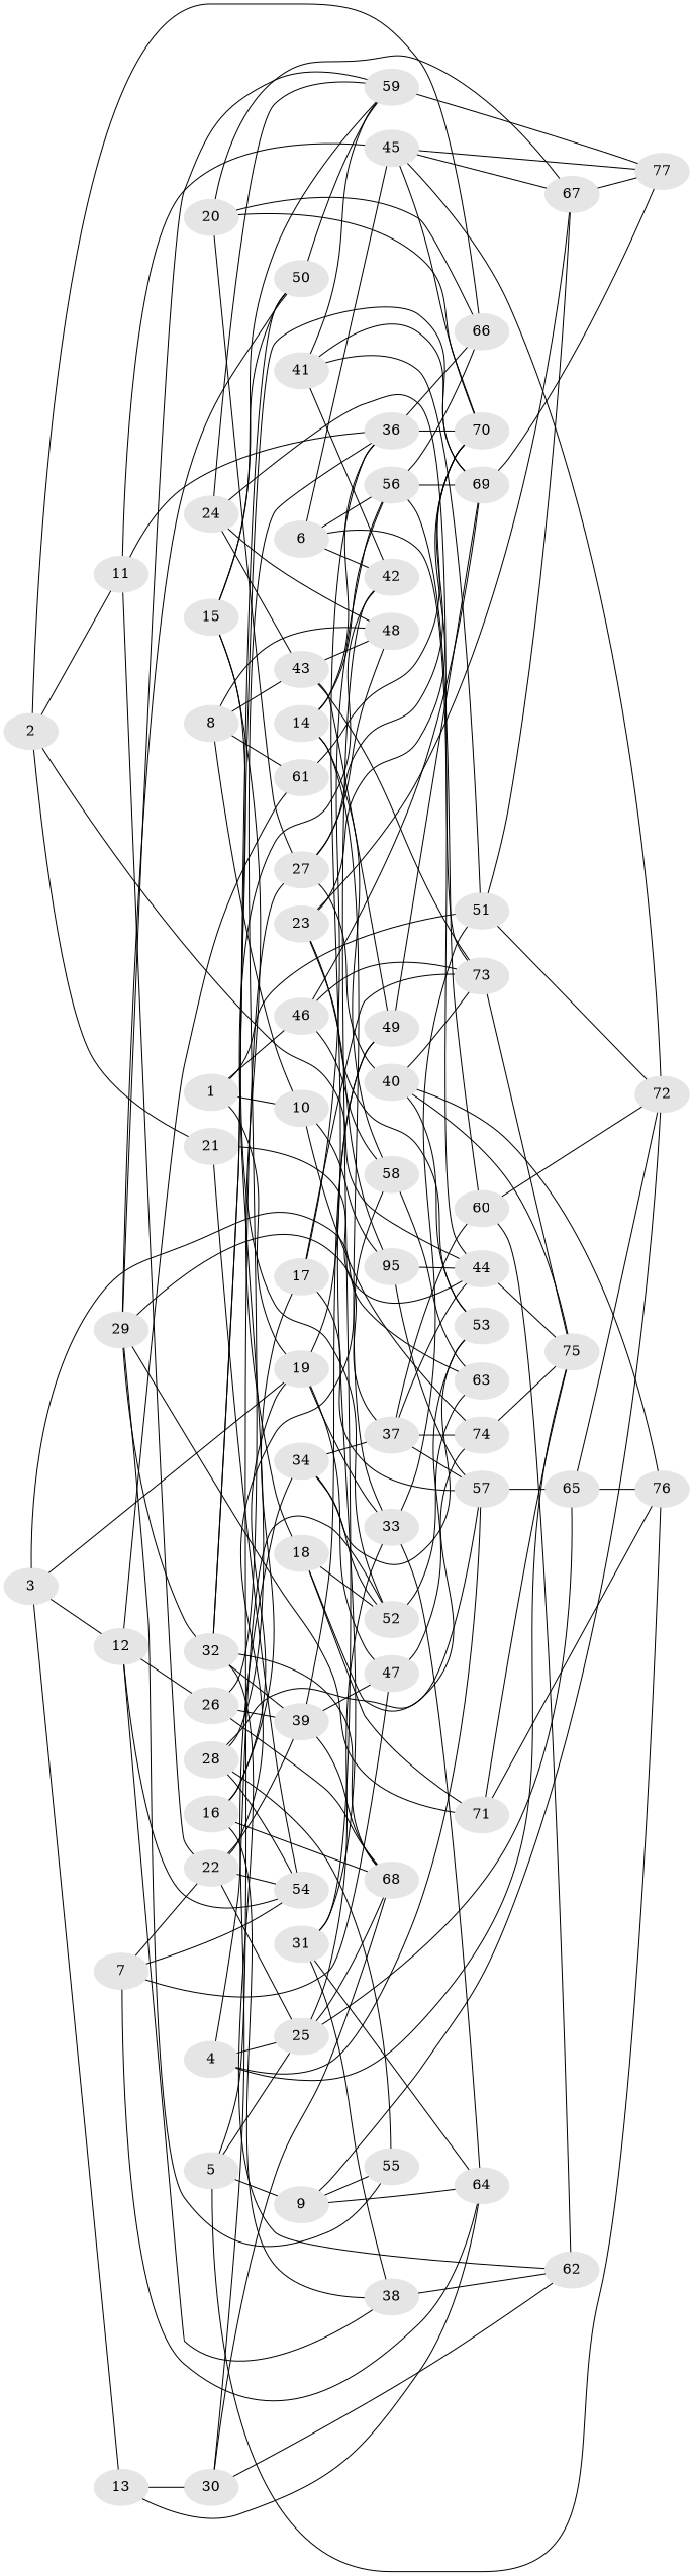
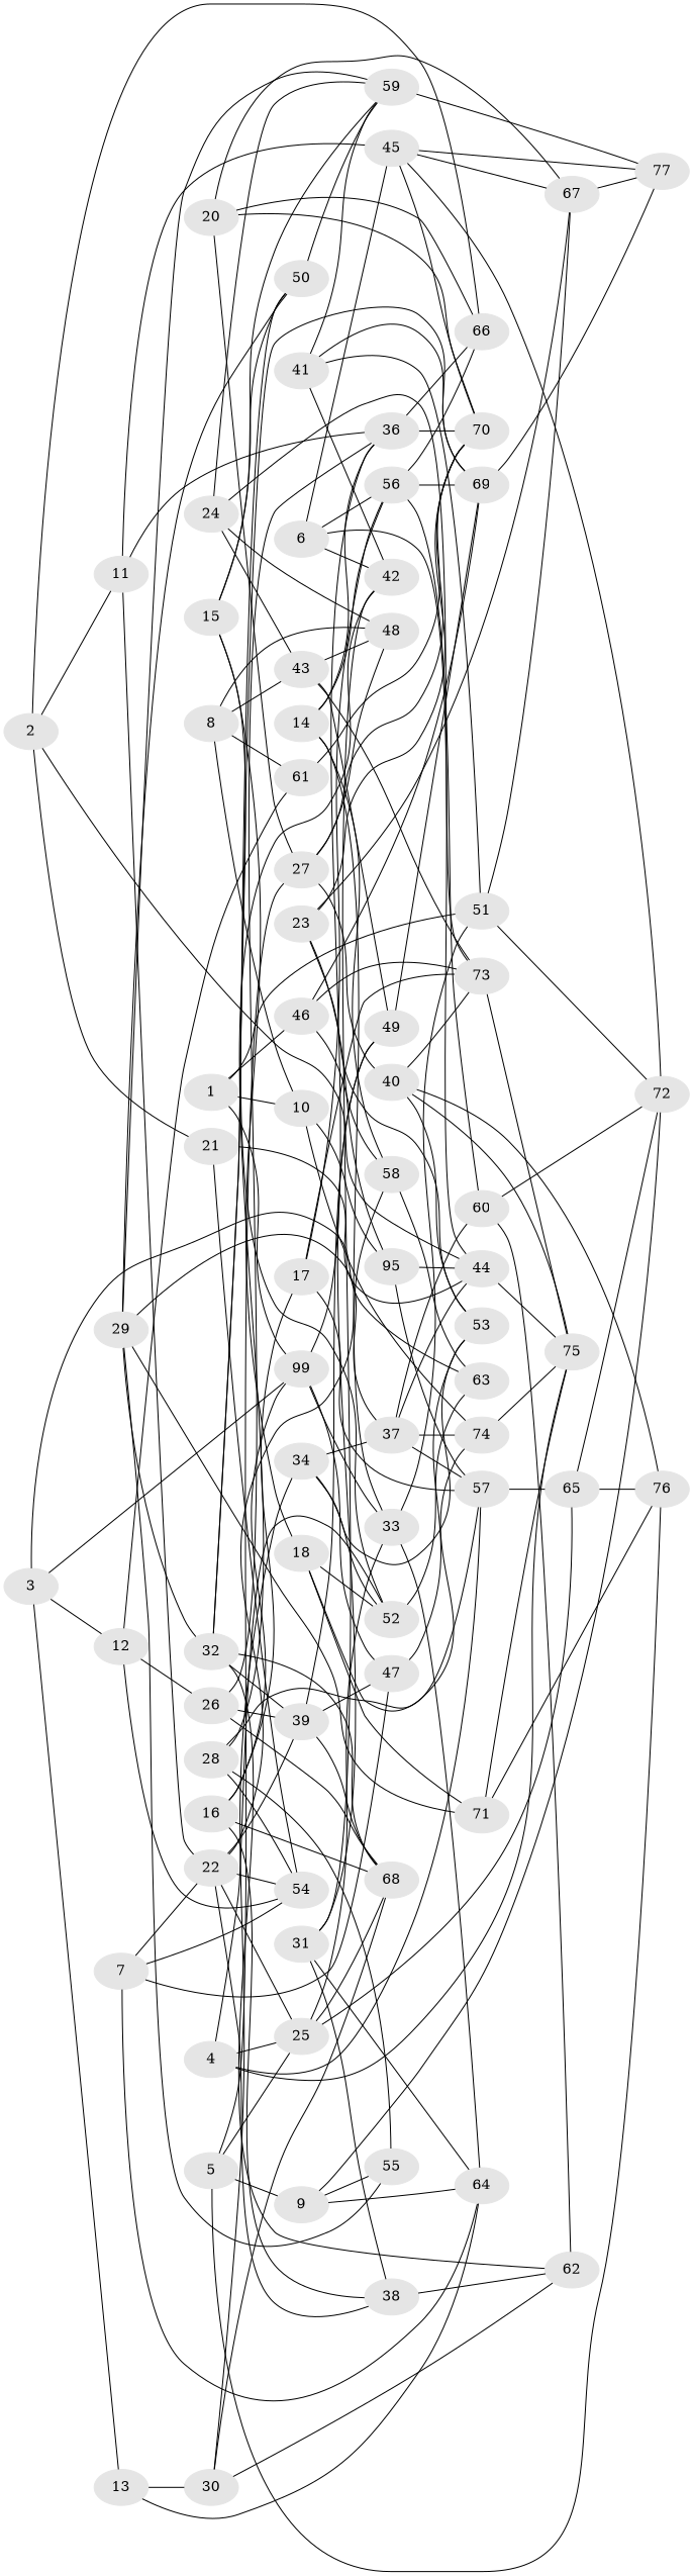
  graph {
    rankdir=LR
    node [color=gray90 style=filled]
    edge [weight=1.0]
    1
    10
-   19
+   19 [label=99]
    46
    51
    n6 [label=95]
    74
    47
    36
    33
    58
    73
    69
    72
    67
    2
    11
    21
    44
    66
    45
    22
    54
    75
    3
    12
    13
    63
    61
    26
    38
    64
    30
    4
    25
    52
    57
    65
    68
    5
    9
    27
    76
    55
    48
    70
    40
    6
    42
    56
    77
    60
    7
    39
    53
    8
    43
    49
    62
    34
    14
    15
    18
    50
    59
    71
    16
    17
    20
    23
    24
    28
    29
    32
    37
    31
    41
    1 -- 10
    1 -- 19
    1 -- 46
    1 -- 51
    10 -- n6
    10 -- 74
    19 -- 47
    19 -- 36
    19 -- 33
    46 -- 58
    46 -- 73
    46 -- 69
    51 -- 72 [weight=2.0]
    51 -- 67
    n6 -- 44
    n6 -- 57
    74 -- 75
    47 -- 53
    36 -- 66
    36 -- 70
    33 -- 51
    33 -- 64 [weight=2.0]
    58 -- 63
    73 -- 75
    69 -- 77
    67 -- 77
    2 -- 11
    2 -- 21
    2 -- 44
    2 -- 66
    11 -- 36
    11 -- 45
    11 -- 22
    21 -- 44
    21 -- 54 [weight=2.0]
    44 -- 75
    45 -- 72
    45 -- 67
    45 -- 70
    45 -- 77
    22 -- 58
    22 -- 54
    22 -- 25
    22 -- 39
    3 -- 19
    3 -- 12
    3 -- 13
    3 -- 63
    12 -- 54
    12 -- 61 [weight=2.0]
    12 -- 26
-   12 -- 38
+   22 -- 38
    13 -- 64
    13 -- 30
    61 -- 70
    26 -- 36
    26 -- 68
    26 -- 39
    38 -- 62
    30 -- 68
    30 -- 62
    30 -- 34
    4 -- 75
    4 -- 25
    4 -- 52
    4 -- 57
    25 -- 33
    25 -- 65
    25 -- 68
    52 -- 63 [weight=2.0]
    57 -- 65
    65 -- 72
    65 -- 76 [weight=2.0]
    5 -- 25
    5 -- 9
    5 -- 27
    5 -- 76
    9 -- 72
    9 -- 64
    9 -- 55
    27 -- 48 [weight=2.0]
    27 -- 70
    27 -- 40
    40 -- 73
    40 -- 75
    40 -- 76 [weight=2.0]
    40 -- 53
    6 -- 44
    6 -- 45
    6 -- 42
    6 -- 56
    56 -- 69
    56 -- 66
    56 -- 60
    60 -- 72
    60 -- 62
    7 -- 47
    7 -- 22
    7 -- 54
    7 -- 64
    39 -- 47
    39 -- 68
    39 -- 49
    8 -- 10
    8 -- 61
    8 -- 48
    8 -- 43
    43 -- 73
    43 -- 48 [weight=2.0]
    43 -- 49
    49 -- 69
    34 -- 52
    34 -- 53
    34 -- 37
    14 -- 36
    14 -- 33
    14 -- 58
    14 -- 56
    15 -- 52
    15 -- 18
    15 -- 50
    15 -- 59
    18 -- 52
    18 -- 57
    18 -- 71
    50 -- 59
    59 -- 77
    71 -- 75
    71 -- 76
    16 -- 19
    16 -- 38
    16 -- 68
    16 -- 17
    17 -- 73
    17 -- 57
    17 -- 56
    20 -- 67
    20 -- 66
    20 -- 27
    20 -- 70
    23 -- n6
    23 -- 67
    23 -- 70
    23 -- 53
    24 -- 73
    24 -- 48
    24 -- 43
    24 -- 59
    28 -- 74
    28 -- 54
    28 -- 55
    28 -- 42
    29 -- 55
    29 -- 50
    29 -- 59
    29 -- 71
    29 -- 32
    29 -- 37
    32 -- 69
    32 -- 68
    32 -- 39
    32 -- 62
    32 -- 50
    37 -- 74
    37 -- 44
    37 -- 57
    37 -- 60
    31 -- 38
    31 -- 64
    31 -- 42
    31 -- 49
    41 -- 51
    41 -- 69
    41 -- 42
    41 -- 59
  }
